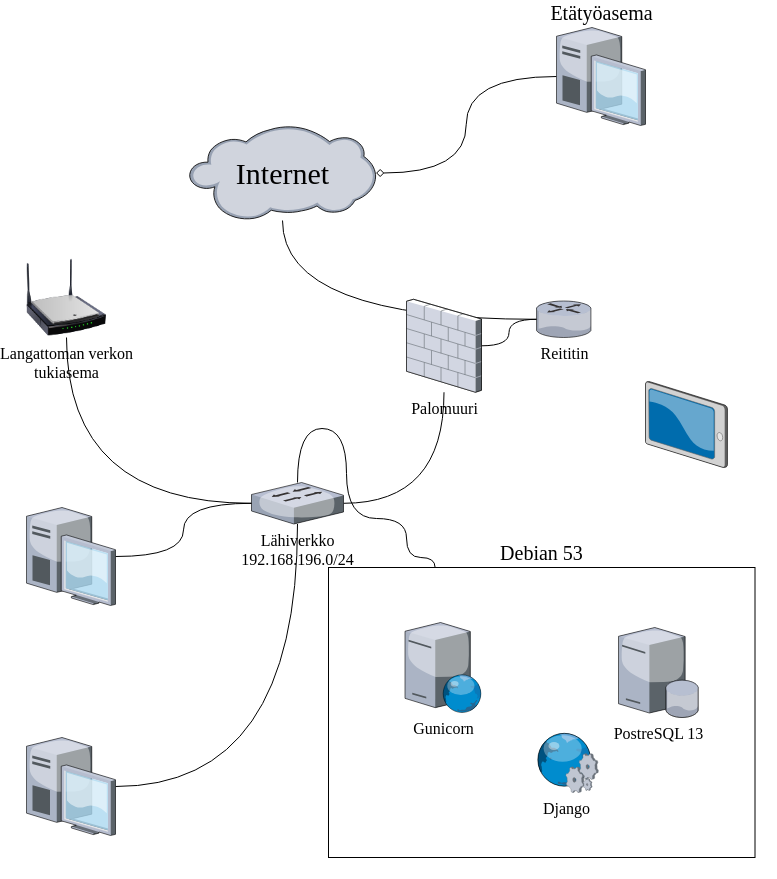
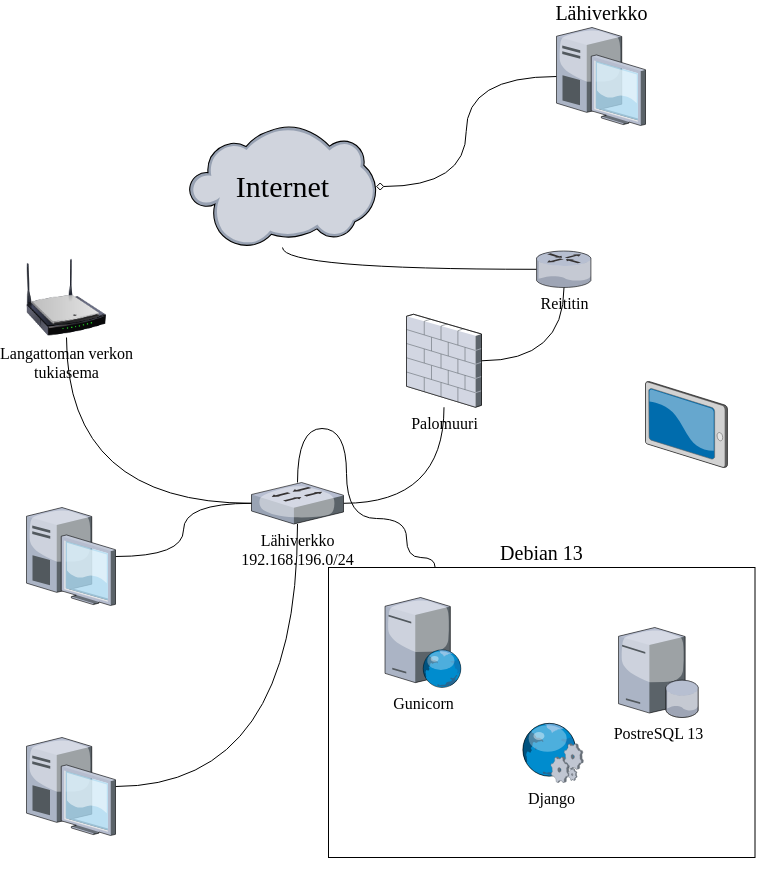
  <mxCell id="0" />
  <mxCell id="1" parent="0" />
- <mxCell id="2" value="Internet" style="verticalLabelPosition=middle;aspect=fixed;html=1;verticalAlign=middle;align=center;outlineConnect=0;shape=mxgraph.citrix.cloud;shadow=0;fontFamily=Lucida Console;labelPosition=center;fontSize=30;labelBackgroundColor=none;labelBorderColor=none;textShadow=0;fontColor=#000000;" vertex="1" parent="1"><mxGeometry x="182.53" y="118" width="186.94" height="95" as="geometry" /></mxCell>
+ <mxCell id="2" value="Internet" style="verticalLabelPosition=middle;aspect=fixed;html=1;verticalAlign=middle;align=center;outlineConnect=0;shape=mxgraph.citrix.cloud;shadow=0;fontFamily=Lucida Console;labelPosition=center;fontSize=30;labelBackgroundColor=none;labelBorderColor=none;textShadow=0;fontColor=#000000;" vertex="1" parent="1"><mxGeometry x="182.53" y="118" width="186.94" height="122" as="geometry" /></mxCell>
  <mxCell id="3" style="edgeStyle=orthogonalEdgeStyle;rounded=0;orthogonalLoop=1;jettySize=auto;html=1;curved=1;endArrow=diamond;endFill=0;" edge="1" parent="1" source="4" target="2"><mxGeometry relative="1" as="geometry" /></mxCell>
- <mxCell id="4" value="Etätyöasema" style="verticalLabelPosition=top;sketch=0;aspect=fixed;html=1;verticalAlign=bottom;strokeColor=none;align=center;outlineConnect=0;shape=mxgraph.citrix.desktop;fontSize=20;labelPosition=center;fontFamily=Lucida Console;" vertex="1" parent="1"><mxGeometry x="550" y="20" width="89" height="98" as="geometry" /></mxCell>
+ <mxCell id="4" value="Lähiverkko" style="verticalLabelPosition=top;sketch=0;aspect=fixed;html=1;verticalAlign=bottom;strokeColor=none;align=center;outlineConnect=0;shape=mxgraph.citrix.desktop;fontSize=20;labelPosition=center;fontFamily=Lucida Console;" vertex="1" parent="1"><mxGeometry x="550" y="20" width="89" height="98" as="geometry" /></mxCell>
  <mxCell id="5" style="edgeStyle=orthogonalEdgeStyle;shape=connector;curved=1;rounded=0;orthogonalLoop=1;jettySize=auto;html=1;strokeColor=default;align=center;verticalAlign=middle;fontFamily=Helvetica;fontSize=11;fontColor=default;labelBackgroundColor=default;endArrow=none;endFill=0;" edge="1" parent="1" source="6" target="2"><mxGeometry relative="1" as="geometry" /></mxCell>
- <mxCell id="6" value="Reititin" style="verticalLabelPosition=bottom;sketch=0;aspect=fixed;html=1;verticalAlign=top;strokeColor=none;align=center;outlineConnect=0;shape=mxgraph.citrix.router;fontFamily=Lucida Console;fontSize=16;" vertex="1" parent="1"><mxGeometry x="530" y="293.5" width="55" height="36.5" as="geometry" /></mxCell>
+ <mxCell id="6" value="Reititin" style="verticalLabelPosition=bottom;sketch=0;aspect=fixed;html=1;verticalAlign=top;strokeColor=none;align=center;outlineConnect=0;shape=mxgraph.citrix.router;fontFamily=Lucida Console;fontSize=16;" vertex="1" parent="1"><mxGeometry x="530" y="243.5" width="55" height="36.5" as="geometry" /></mxCell>
  <mxCell id="7" style="edgeStyle=orthogonalEdgeStyle;shape=connector;curved=1;rounded=0;orthogonalLoop=1;jettySize=auto;html=1;strokeColor=default;align=center;verticalAlign=middle;fontFamily=Helvetica;fontSize=11;fontColor=default;labelBackgroundColor=default;endArrow=none;endFill=0;" edge="1" parent="1" source="8" target="6"><mxGeometry relative="1" as="geometry" /></mxCell>
- <mxCell id="8" value="Palomuuri" style="verticalLabelPosition=bottom;sketch=0;aspect=fixed;html=1;verticalAlign=top;strokeColor=none;align=center;outlineConnect=0;shape=mxgraph.citrix.firewall;fontFamily=Lucida Console;fontSize=16;" vertex="1" parent="1"><mxGeometry x="400" y="291.75" width="75" height="93" as="geometry" /></mxCell>
+ <mxCell id="8" value="Palomuuri" style="verticalLabelPosition=bottom;sketch=0;aspect=fixed;html=1;verticalAlign=top;strokeColor=none;align=center;outlineConnect=0;shape=mxgraph.citrix.firewall;fontFamily=Lucida Console;fontSize=16;" vertex="1" parent="1"><mxGeometry x="400" y="306.75" width="75" height="93" as="geometry" /></mxCell>
  <mxCell id="9" style="edgeStyle=orthogonalEdgeStyle;shape=connector;curved=1;rounded=0;orthogonalLoop=1;jettySize=auto;html=1;strokeColor=default;align=center;verticalAlign=middle;fontFamily=Helvetica;fontSize=11;fontColor=default;labelBackgroundColor=default;endArrow=none;endFill=0;" edge="1" parent="1" source="11" target="17"><mxGeometry relative="1" as="geometry" /></mxCell>
  <mxCell id="10" style="edgeStyle=orthogonalEdgeStyle;shape=connector;curved=1;rounded=0;orthogonalLoop=1;jettySize=auto;html=1;strokeColor=default;align=center;verticalAlign=middle;fontFamily=Helvetica;fontSize=11;fontColor=default;labelBackgroundColor=default;endArrow=none;endFill=0;" edge="1" parent="1" source="11" target="8"><mxGeometry relative="1" as="geometry" /></mxCell>
  <mxCell id="11" value="Lähiverkko&lt;div&gt;192.168.196.0/24&lt;/div&gt;" style="verticalLabelPosition=bottom;sketch=0;aspect=fixed;html=1;verticalAlign=top;strokeColor=none;align=center;outlineConnect=0;shape=mxgraph.citrix.switch;fontSize=16;fontFamily=Lucida Console;" vertex="1" parent="1"><mxGeometry x="245" y="475" width="92" height="41.5" as="geometry" /></mxCell>
  <mxCell id="12" style="edgeStyle=orthogonalEdgeStyle;shape=connector;curved=1;rounded=0;orthogonalLoop=1;jettySize=auto;html=1;strokeColor=default;align=center;verticalAlign=middle;fontFamily=Helvetica;fontSize=11;fontColor=default;labelBackgroundColor=default;endArrow=none;endFill=0;" edge="1" parent="1" source="13" target="11"><mxGeometry relative="1" as="geometry" /></mxCell>
  <mxCell id="13" value="" style="verticalLabelPosition=bottom;sketch=0;aspect=fixed;html=1;verticalAlign=top;strokeColor=none;align=center;outlineConnect=0;shape=mxgraph.citrix.desktop;" vertex="1" parent="1"><mxGeometry x="20" y="500" width="89" height="98" as="geometry" /></mxCell>
  <mxCell id="14" style="edgeStyle=orthogonalEdgeStyle;shape=connector;curved=1;rounded=0;orthogonalLoop=1;jettySize=auto;html=1;strokeColor=default;align=center;verticalAlign=middle;fontFamily=Helvetica;fontSize=11;fontColor=default;labelBackgroundColor=default;endArrow=none;endFill=0;" edge="1" parent="1" source="15" target="11"><mxGeometry relative="1" as="geometry" /></mxCell>
  <mxCell id="15" value="" style="verticalLabelPosition=bottom;sketch=0;aspect=fixed;html=1;verticalAlign=top;strokeColor=none;align=center;outlineConnect=0;shape=mxgraph.citrix.desktop;" vertex="1" parent="1"><mxGeometry x="20" y="730" width="89" height="98" as="geometry" /></mxCell>
  <mxCell id="16" value="" style="verticalLabelPosition=bottom;sketch=0;aspect=fixed;html=1;verticalAlign=top;strokeColor=none;align=center;outlineConnect=0;shape=mxgraph.citrix.tablet_2;" vertex="1" parent="1"><mxGeometry x="639" y="374" width="82" height="86" as="geometry" /></mxCell>
  <mxCell id="17" value="Langattoman verkon&lt;div&gt;tukiasema&lt;/div&gt;" style="image;html=1;image=img/lib/clip_art/networking/Wireless_Router_N_128x128.png;labelBackgroundColor=none;fontSize=16;fontFamily=Lucida Console;" vertex="1" parent="1"><mxGeometry x="20" y="250" width="80" height="80" as="geometry" /></mxCell>
  <mxCell id="18" value="" style="group" vertex="1" connectable="0" parent="1"><mxGeometry x="322" y="560" width="426.5" height="290" as="geometry" /></mxCell>
- <mxCell id="19" value="Debian 53" style="rounded=0;html=1;labelPosition=center;verticalLabelPosition=top;align=center;verticalAlign=bottom;fontSize=20;fontFamily=Lucida Console;whiteSpace=wrap;" vertex="1" parent="18"><mxGeometry width="426.5" height="290" as="geometry" /></mxCell>
+ <mxCell id="19" value="Debian 13" style="rounded=0;html=1;labelPosition=center;verticalLabelPosition=top;align=center;verticalAlign=bottom;fontSize=20;fontFamily=Lucida Console;whiteSpace=wrap;" vertex="1" parent="18"><mxGeometry width="426.5" height="290" as="geometry" /></mxCell>
  <mxCell id="20" value="PostreSQL 13" style="verticalLabelPosition=bottom;sketch=0;aspect=fixed;html=1;verticalAlign=top;strokeColor=none;align=center;outlineConnect=0;shape=mxgraph.citrix.database_server;fontSize=16;fontFamily=Lucida Console;" vertex="1" parent="18"><mxGeometry x="290" y="60" width="80" height="90" as="geometry" /></mxCell>
- <mxCell id="21" value="Django" style="verticalLabelPosition=bottom;sketch=0;aspect=fixed;html=1;verticalAlign=top;strokeColor=none;align=center;outlineConnect=0;shape=mxgraph.citrix.web_service;fontFamily=Lucida Console;fontSize=16;" vertex="1" parent="18"><mxGeometry x="206.94" y="165" width="63" height="60" as="geometry" /></mxCell>
- <mxCell id="22" value="Gunicorn" style="verticalLabelPosition=bottom;sketch=0;aspect=fixed;html=1;verticalAlign=top;strokeColor=none;align=center;outlineConnect=0;shape=mxgraph.citrix.web_server;fontSize=16;fontFamily=Lucida Console;" vertex="1" parent="18"><mxGeometry x="76.5" y="55" width="76.5" height="90" as="geometry" /></mxCell>
+ <mxCell id="21" value="Django" style="verticalLabelPosition=bottom;sketch=0;aspect=fixed;html=1;verticalAlign=top;strokeColor=none;align=center;outlineConnect=0;shape=mxgraph.citrix.web_service;fontFamily=Lucida Console;fontSize=16;" vertex="1" parent="18"><mxGeometry x="191.94" y="155" width="63" height="60" as="geometry" /></mxCell>
+ <mxCell id="22" value="Gunicorn" style="verticalLabelPosition=bottom;sketch=0;aspect=fixed;html=1;verticalAlign=top;strokeColor=none;align=center;outlineConnect=0;shape=mxgraph.citrix.web_server;fontSize=16;fontFamily=Lucida Console;" vertex="1" parent="18"><mxGeometry x="56.5" y="30" width="76.5" height="90" as="geometry" /></mxCell>
  <mxCell id="23" style="edgeStyle=orthogonalEdgeStyle;shape=connector;curved=1;rounded=0;orthogonalLoop=1;jettySize=auto;html=1;entryX=0.25;entryY=0;entryDx=0;entryDy=0;strokeColor=default;align=center;verticalAlign=middle;fontFamily=Helvetica;fontSize=11;fontColor=default;labelBackgroundColor=default;endArrow=none;endFill=0;" edge="1" parent="1" source="11" target="19"><mxGeometry relative="1" as="geometry"><Array as="points"><mxPoint x="340" y="421" /><mxPoint x="340" y="511" /><mxPoint x="400" y="511" /><mxPoint x="400" y="550" /><mxPoint x="429" y="550" /></Array></mxGeometry></mxCell>
